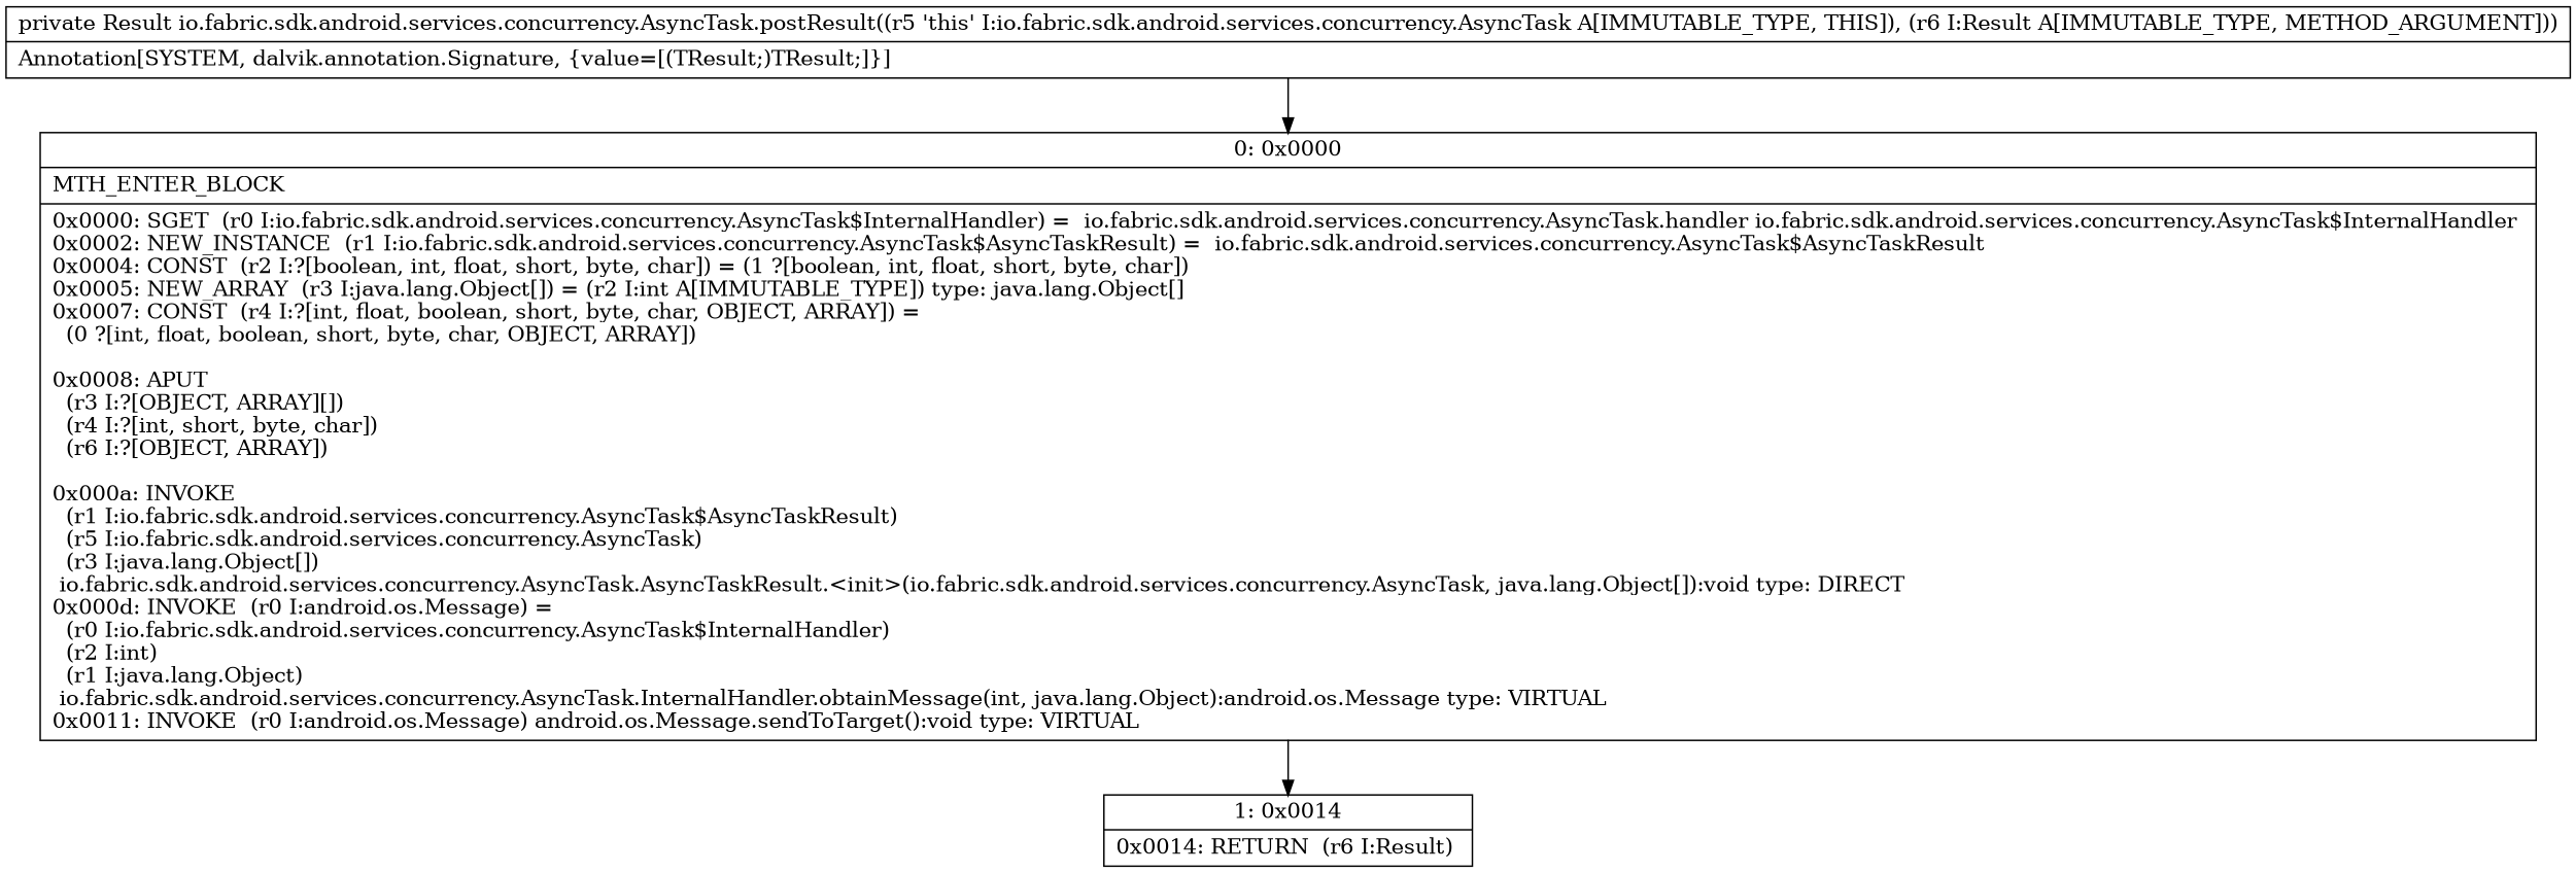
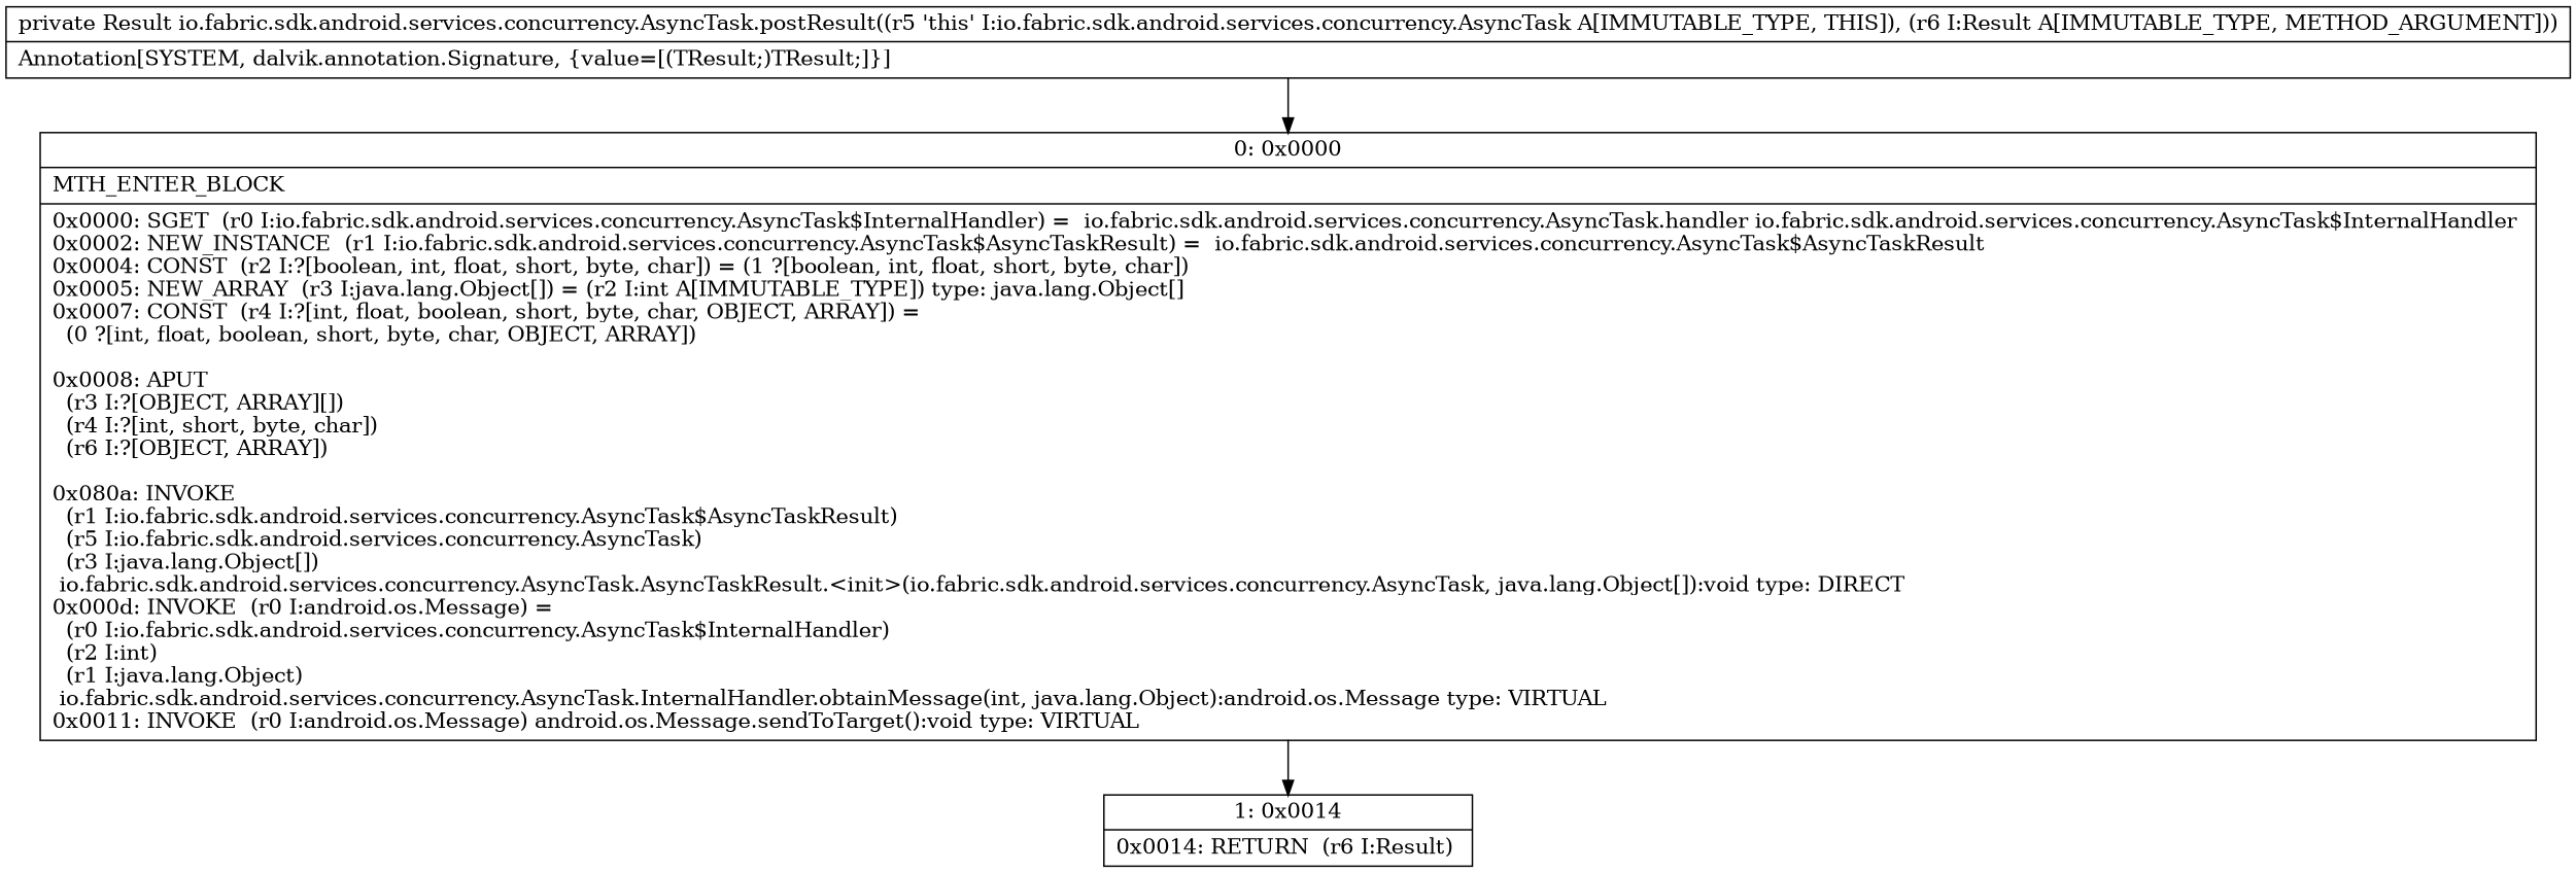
  digraph {
    node [shape=record]
-   n1 [label="{0\:\ 0x0000|MTH_ENTER_BLOCK\l|0x0000: SGET  (r0 I:io.fabric.sdk.android.services.concurrency.AsyncTask$InternalHandler) =  io.fabric.sdk.android.services.concurrency.AsyncTask.handler io.fabric.sdk.android.services.concurrency.AsyncTask$InternalHandler \l0x0002: NEW_INSTANCE  (r1 I:io.fabric.sdk.android.services.concurrency.AsyncTask$AsyncTaskResult) =  io.fabric.sdk.android.services.concurrency.AsyncTask$AsyncTaskResult \l0x0004: CONST  (r2 I:?[boolean, int, float, short, byte, char]) = (1 ?[boolean, int, float, short, byte, char]) \l0x0005: NEW_ARRAY  (r3 I:java.lang.Object[]) = (r2 I:int A[IMMUTABLE_TYPE]) type: java.lang.Object[] \l0x0007: CONST  (r4 I:?[int, float, boolean, short, byte, char, OBJECT, ARRAY]) = \l  (0 ?[int, float, boolean, short, byte, char, OBJECT, ARRAY])\l \l0x0008: APUT  \l  (r3 I:?[OBJECT, ARRAY][])\l  (r4 I:?[int, short, byte, char])\l  (r6 I:?[OBJECT, ARRAY])\l \l0x000a: INVOKE  \l  (r1 I:io.fabric.sdk.android.services.concurrency.AsyncTask$AsyncTaskResult)\l  (r5 I:io.fabric.sdk.android.services.concurrency.AsyncTask)\l  (r3 I:java.lang.Object[])\l io.fabric.sdk.android.services.concurrency.AsyncTask.AsyncTaskResult.\<init\>(io.fabric.sdk.android.services.concurrency.AsyncTask, java.lang.Object[]):void type: DIRECT \l0x000d: INVOKE  (r0 I:android.os.Message) = \l  (r0 I:io.fabric.sdk.android.services.concurrency.AsyncTask$InternalHandler)\l  (r2 I:int)\l  (r1 I:java.lang.Object)\l io.fabric.sdk.android.services.concurrency.AsyncTask.InternalHandler.obtainMessage(int, java.lang.Object):android.os.Message type: VIRTUAL \l0x0011: INVOKE  (r0 I:android.os.Message) android.os.Message.sendToTarget():void type: VIRTUAL \l}"]
+   n1 [label="{0\:\ 0x0000|MTH_ENTER_BLOCK\l|0x0000: SGET  (r0 I:io.fabric.sdk.android.services.concurrency.AsyncTask$InternalHandler) =  io.fabric.sdk.android.services.concurrency.AsyncTask.handler io.fabric.sdk.android.services.concurrency.AsyncTask$InternalHandler \l0x0002: NEW_INSTANCE  (r1 I:io.fabric.sdk.android.services.concurrency.AsyncTask$AsyncTaskResult) =  io.fabric.sdk.android.services.concurrency.AsyncTask$AsyncTaskResult \l0x0004: CONST  (r2 I:?[boolean, int, float, short, byte, char]) = (1 ?[boolean, int, float, short, byte, char]) \l0x0005: NEW_ARRAY  (r3 I:java.lang.Object[]) = (r2 I:int A[IMMUTABLE_TYPE]) type: java.lang.Object[] \l0x0007: CONST  (r4 I:?[int, float, boolean, short, byte, char, OBJECT, ARRAY]) = \l  (0 ?[int, float, boolean, short, byte, char, OBJECT, ARRAY])\l \l0x0008: APUT  \l  (r3 I:?[OBJECT, ARRAY][])\l  (r4 I:?[int, short, byte, char])\l  (r6 I:?[OBJECT, ARRAY])\l \l0x080a: INVOKE  \l  (r1 I:io.fabric.sdk.android.services.concurrency.AsyncTask$AsyncTaskResult)\l  (r5 I:io.fabric.sdk.android.services.concurrency.AsyncTask)\l  (r3 I:java.lang.Object[])\l io.fabric.sdk.android.services.concurrency.AsyncTask.AsyncTaskResult.\<init\>(io.fabric.sdk.android.services.concurrency.AsyncTask, java.lang.Object[]):void type: DIRECT \l0x000d: INVOKE  (r0 I:android.os.Message) = \l  (r0 I:io.fabric.sdk.android.services.concurrency.AsyncTask$InternalHandler)\l  (r2 I:int)\l  (r1 I:java.lang.Object)\l io.fabric.sdk.android.services.concurrency.AsyncTask.InternalHandler.obtainMessage(int, java.lang.Object):android.os.Message type: VIRTUAL \l0x0011: INVOKE  (r0 I:android.os.Message) android.os.Message.sendToTarget():void type: VIRTUAL \l}"]
    n2 [label="{1\:\ 0x0014|0x0014: RETURN  (r6 I:Result) \l}"]
    n3 [label="{private Result io.fabric.sdk.android.services.concurrency.AsyncTask.postResult((r5 'this' I:io.fabric.sdk.android.services.concurrency.AsyncTask A[IMMUTABLE_TYPE, THIS]), (r6 I:Result A[IMMUTABLE_TYPE, METHOD_ARGUMENT]))  | Annotation[SYSTEM, dalvik.annotation.Signature, \{value=[(TResult;)TResult;]\}]\l}"]
    n1 -> n2
    n3 -> n1
  }
